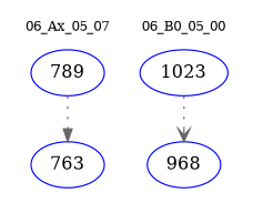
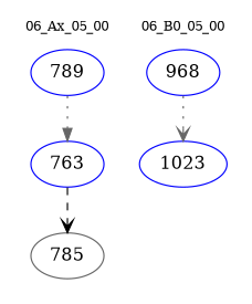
  digraph {
    node [color=blue]
    edge [arrowhead=vee color=gray40 style=dotted]
    n1 [label=789]
    n2 [label=763]
+   n3 [color=gray40 label=785]
    n4 [label=1023]
    n5 [label=968]
    subgraph cluster_1 {
      color=white
      fontsize=10
-     label="06_Ax_05_07"
+     label="06_Ax_05_00"
      n1
      n2
+     n3
    }
    subgraph cluster_2 {
      color=white
      fontsize=10
      label="06_B0_05_00"
      n4
      n5
    }
    n1 -> n2 [arrowhead=normal]
-   n4 -> n5
+   n2 -> n3 [color=black style=dashed]
+   n5 -> n4
  }
